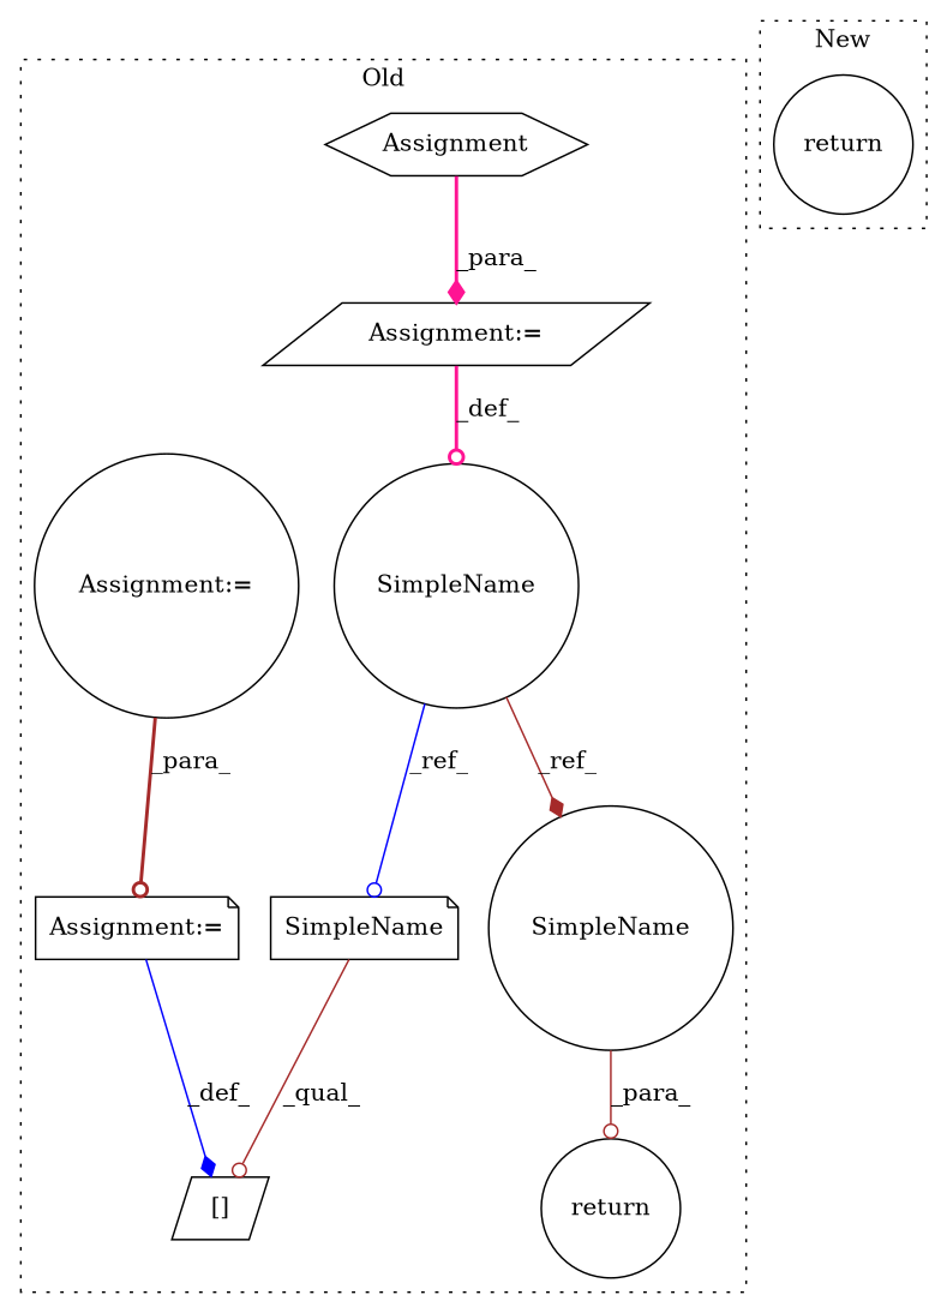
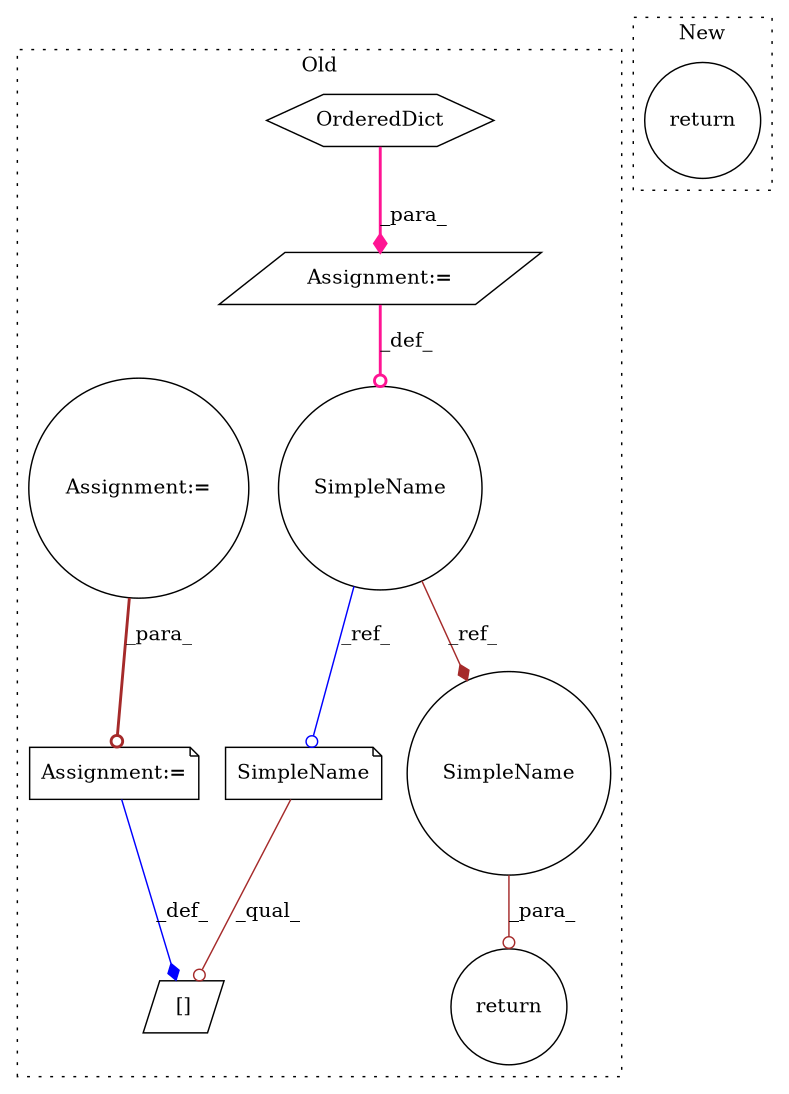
  digraph {
    node [a=7 l=3 shape=circle]
    edge [color=brown style=solid arrowhead=odot]
-   n1 [a=32 l=13 label=Assignment s=2241 shape=hexagon]
+   n1 [a=32 l=13 label=OrderedDict s=2241 shape=hexagon]
    n2 [a=41 l=7 label=return s=2448]
    n3 [l=1 label="Assignment:=" s=2240 shape=parallelogram]
    n4 [a=2 l="4,1" label="[]" s="2260,2273" shape=parallelogram]
    n5 [l=1 label="Assignment:=" s=2274 shape=note]
    n6 [a=42 label=SimpleName s=2237]
    n7 [label="Assignment:=" s=2211]
    n8 [a=42 label=SimpleName s=2260 shape=note]
    n9 [a=42 label=SimpleName s=2455]
    n10 [a=41 l=7 label=return s=2755]
    subgraph cluster_1 {
      label=Old
      style=dotted
      n1
      n2
      n3
      n4
      n5
      n6
      n7
      n8
      n9
    }
    subgraph cluster_2 {
      label=New
      style=dotted
      n10
    }
    n1 -> n3 [label=_para_ color=deeppink style=bold arrowhead=diamond]
    n3 -> n6 [label=_def_ color=deeppink style=bold]
    n5 -> n4 [label=_def_ color=blue arrowhead=diamond]
    n6 -> n8 [label=_ref_ color=blue]
    n6 -> n9 [label=_ref_ arrowhead=diamond]
    n7 -> n5 [label=_para_ style=bold]
    n8 -> n4 [label=_qual_]
    n9 -> n2 [label=_para_]
  }
